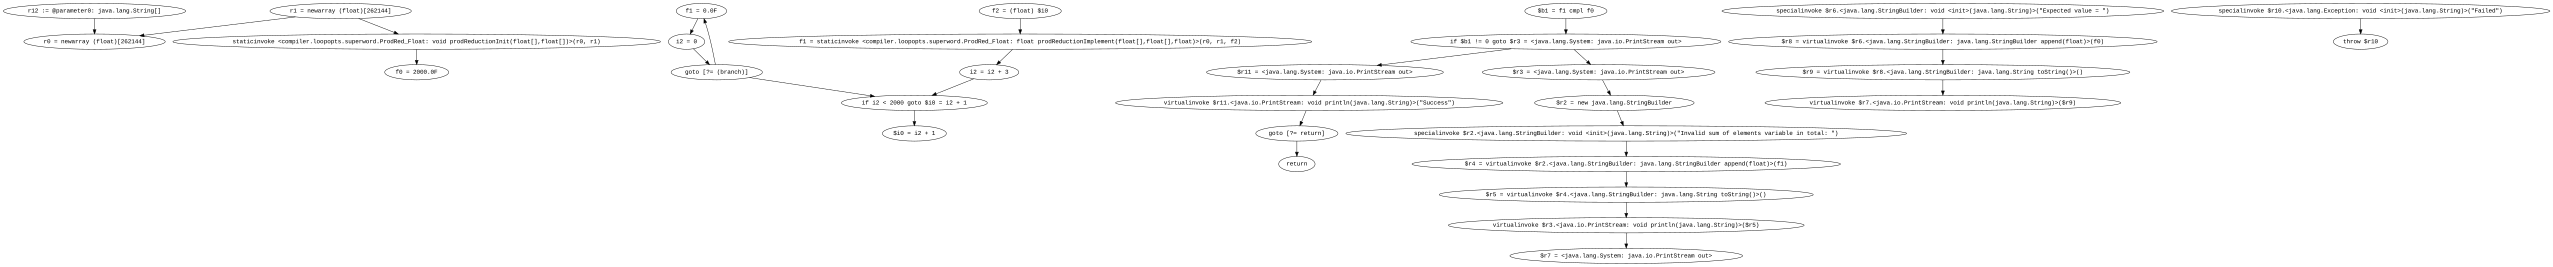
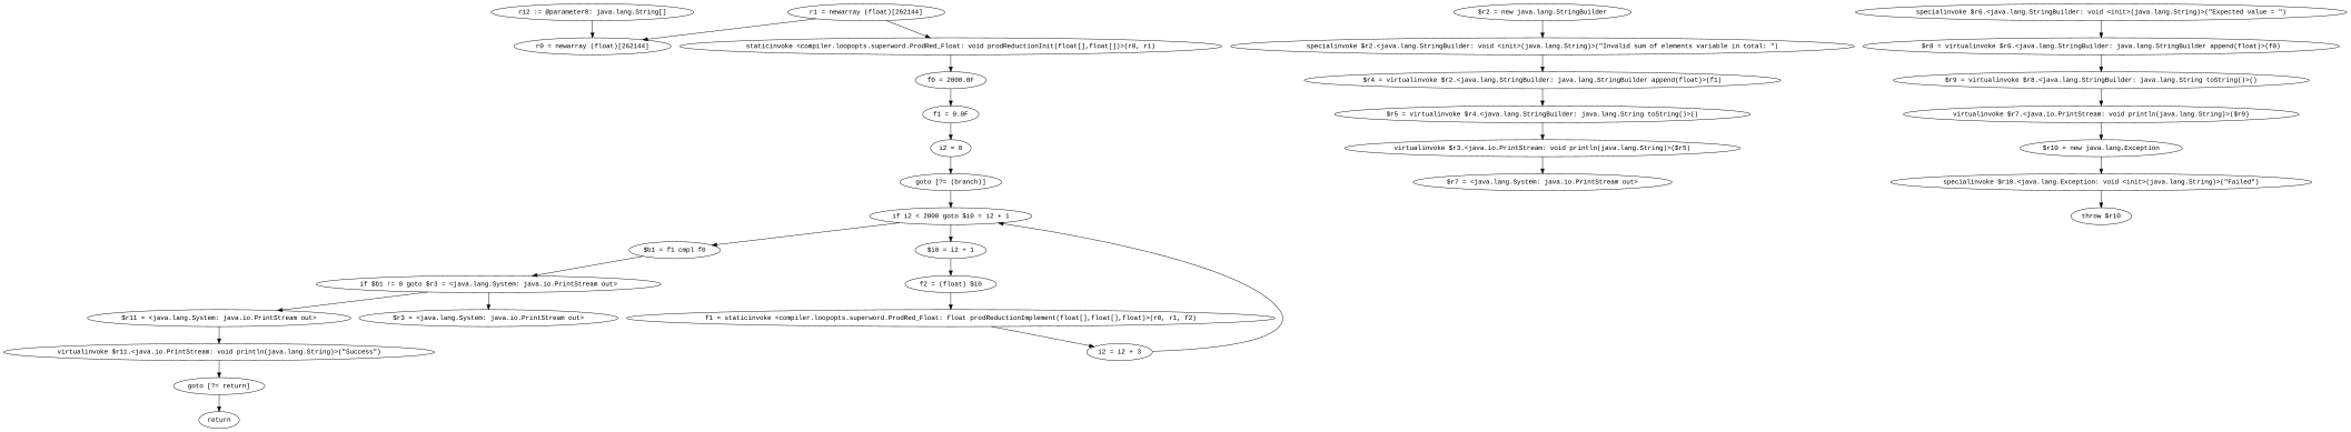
  digraph {
    fontname="Liberation Mono"
    node [fontname="Liberation Mono"]
    edge [fontname="Liberation Mono"]
    "r12 := @parameter0: java.lang.String[]"
    "r0 = newarray (float)[262144]"
    "r1 = newarray (float)[262144]"
    "staticinvoke <compiler.loopopts.superword.ProdRed_Float: void prodReductionInit(float[],float[])>(r0, r1)"
    "f0 = 2000.0F"
    "f1 = 0.0F"
    "i2 = 0"
    "goto [?= (branch)]"
    "if i2 < 2000 goto $i0 = i2 + 1"
    "$i0 = i2 + 1"
    "$b1 = f1 cmpl f0"
    "f2 = (float) $i0"
    "f1 = staticinvoke <compiler.loopopts.superword.ProdRed_Float: float prodReductionImplement(float[],float[],float)>(r0, r1, f2)"
    n14 [label="i2 = i2 + 3"]
    "if $b1 != 0 goto $r3 = <java.lang.System: java.io.PrintStream out>"
    "$r11 = <java.lang.System: java.io.PrintStream out>"
    "$r3 = <java.lang.System: java.io.PrintStream out>"
    "virtualinvoke $r11.<java.io.PrintStream: void println(java.lang.String)>(\"Success\")"
    "$r2 = new java.lang.StringBuilder"
    "goto [?= return]"
    return
    "specialinvoke $r2.<java.lang.StringBuilder: void <init>(java.lang.String)>(\"Invalid sum of elements variable in total: \")"
    "$r4 = virtualinvoke $r2.<java.lang.StringBuilder: java.lang.StringBuilder append(float)>(f1)"
    "$r5 = virtualinvoke $r4.<java.lang.StringBuilder: java.lang.String toString()>()"
    "virtualinvoke $r3.<java.io.PrintStream: void println(java.lang.String)>($r5)"
    "$r7 = <java.lang.System: java.io.PrintStream out>"
    "specialinvoke $r6.<java.lang.StringBuilder: void <init>(java.lang.String)>(\"Expected value = \")"
    "$r8 = virtualinvoke $r6.<java.lang.StringBuilder: java.lang.StringBuilder append(float)>(f0)"
    "$r9 = virtualinvoke $r8.<java.lang.StringBuilder: java.lang.String toString()>()"
    "virtualinvoke $r7.<java.io.PrintStream: void println(java.lang.String)>($r9)"
+   "$r10 = new java.lang.Exception"
    "specialinvoke $r10.<java.lang.Exception: void <init>(java.lang.String)>(\"Failed\")"
    "throw $r10"
    "r12 := @parameter0: java.lang.String[]" -> "r0 = newarray (float)[262144]"
    "r1 = newarray (float)[262144]" -> "r0 = newarray (float)[262144]"
    "r1 = newarray (float)[262144]" -> "staticinvoke <compiler.loopopts.superword.ProdRed_Float: void prodReductionInit(float[],float[])>(r0, r1)"
    "staticinvoke <compiler.loopopts.superword.ProdRed_Float: void prodReductionInit(float[],float[])>(r0, r1)" -> "f0 = 2000.0F"
-   "goto [?= (branch)]" -> "f1 = 0.0F"
+   "f0 = 2000.0F" -> "f1 = 0.0F"
    "f1 = 0.0F" -> "i2 = 0"
    "i2 = 0" -> "goto [?= (branch)]"
    "goto [?= (branch)]" -> "if i2 < 2000 goto $i0 = i2 + 1"
    "if i2 < 2000 goto $i0 = i2 + 1" -> "$i0 = i2 + 1"
+   "if i2 < 2000 goto $i0 = i2 + 1" -> "$b1 = f1 cmpl f0"
+   "$i0 = i2 + 1" -> "f2 = (float) $i0"
    "$b1 = f1 cmpl f0" -> "if $b1 != 0 goto $r3 = <java.lang.System: java.io.PrintStream out>"
    "f2 = (float) $i0" -> "f1 = staticinvoke <compiler.loopopts.superword.ProdRed_Float: float prodReductionImplement(float[],float[],float)>(r0, r1, f2)"
    "f1 = staticinvoke <compiler.loopopts.superword.ProdRed_Float: float prodReductionImplement(float[],float[],float)>(r0, r1, f2)" -> n14
    n14 -> "if i2 < 2000 goto $i0 = i2 + 1"
    "if $b1 != 0 goto $r3 = <java.lang.System: java.io.PrintStream out>" -> "$r11 = <java.lang.System: java.io.PrintStream out>"
    "if $b1 != 0 goto $r3 = <java.lang.System: java.io.PrintStream out>" -> "$r3 = <java.lang.System: java.io.PrintStream out>"
    "$r11 = <java.lang.System: java.io.PrintStream out>" -> "virtualinvoke $r11.<java.io.PrintStream: void println(java.lang.String)>(\"Success\")"
-   "$r3 = <java.lang.System: java.io.PrintStream out>" -> "$r2 = new java.lang.StringBuilder"
    "virtualinvoke $r11.<java.io.PrintStream: void println(java.lang.String)>(\"Success\")" -> "goto [?= return]"
    "$r2 = new java.lang.StringBuilder" -> "specialinvoke $r2.<java.lang.StringBuilder: void <init>(java.lang.String)>(\"Invalid sum of elements variable in total: \")"
    "goto [?= return]" -> return
    "specialinvoke $r2.<java.lang.StringBuilder: void <init>(java.lang.String)>(\"Invalid sum of elements variable in total: \")" -> "$r4 = virtualinvoke $r2.<java.lang.StringBuilder: java.lang.StringBuilder append(float)>(f1)"
    "$r4 = virtualinvoke $r2.<java.lang.StringBuilder: java.lang.StringBuilder append(float)>(f1)" -> "$r5 = virtualinvoke $r4.<java.lang.StringBuilder: java.lang.String toString()>()"
    "$r5 = virtualinvoke $r4.<java.lang.StringBuilder: java.lang.String toString()>()" -> "virtualinvoke $r3.<java.io.PrintStream: void println(java.lang.String)>($r5)"
    "virtualinvoke $r3.<java.io.PrintStream: void println(java.lang.String)>($r5)" -> "$r7 = <java.lang.System: java.io.PrintStream out>"
    "specialinvoke $r6.<java.lang.StringBuilder: void <init>(java.lang.String)>(\"Expected value = \")" -> "$r8 = virtualinvoke $r6.<java.lang.StringBuilder: java.lang.StringBuilder append(float)>(f0)"
    "$r8 = virtualinvoke $r6.<java.lang.StringBuilder: java.lang.StringBuilder append(float)>(f0)" -> "$r9 = virtualinvoke $r8.<java.lang.StringBuilder: java.lang.String toString()>()"
    "$r9 = virtualinvoke $r8.<java.lang.StringBuilder: java.lang.String toString()>()" -> "virtualinvoke $r7.<java.io.PrintStream: void println(java.lang.String)>($r9)"
+   "virtualinvoke $r7.<java.io.PrintStream: void println(java.lang.String)>($r9)" -> "$r10 = new java.lang.Exception"
+   "$r10 = new java.lang.Exception" -> "specialinvoke $r10.<java.lang.Exception: void <init>(java.lang.String)>(\"Failed\")"
    "specialinvoke $r10.<java.lang.Exception: void <init>(java.lang.String)>(\"Failed\")" -> "throw $r10"
  }
